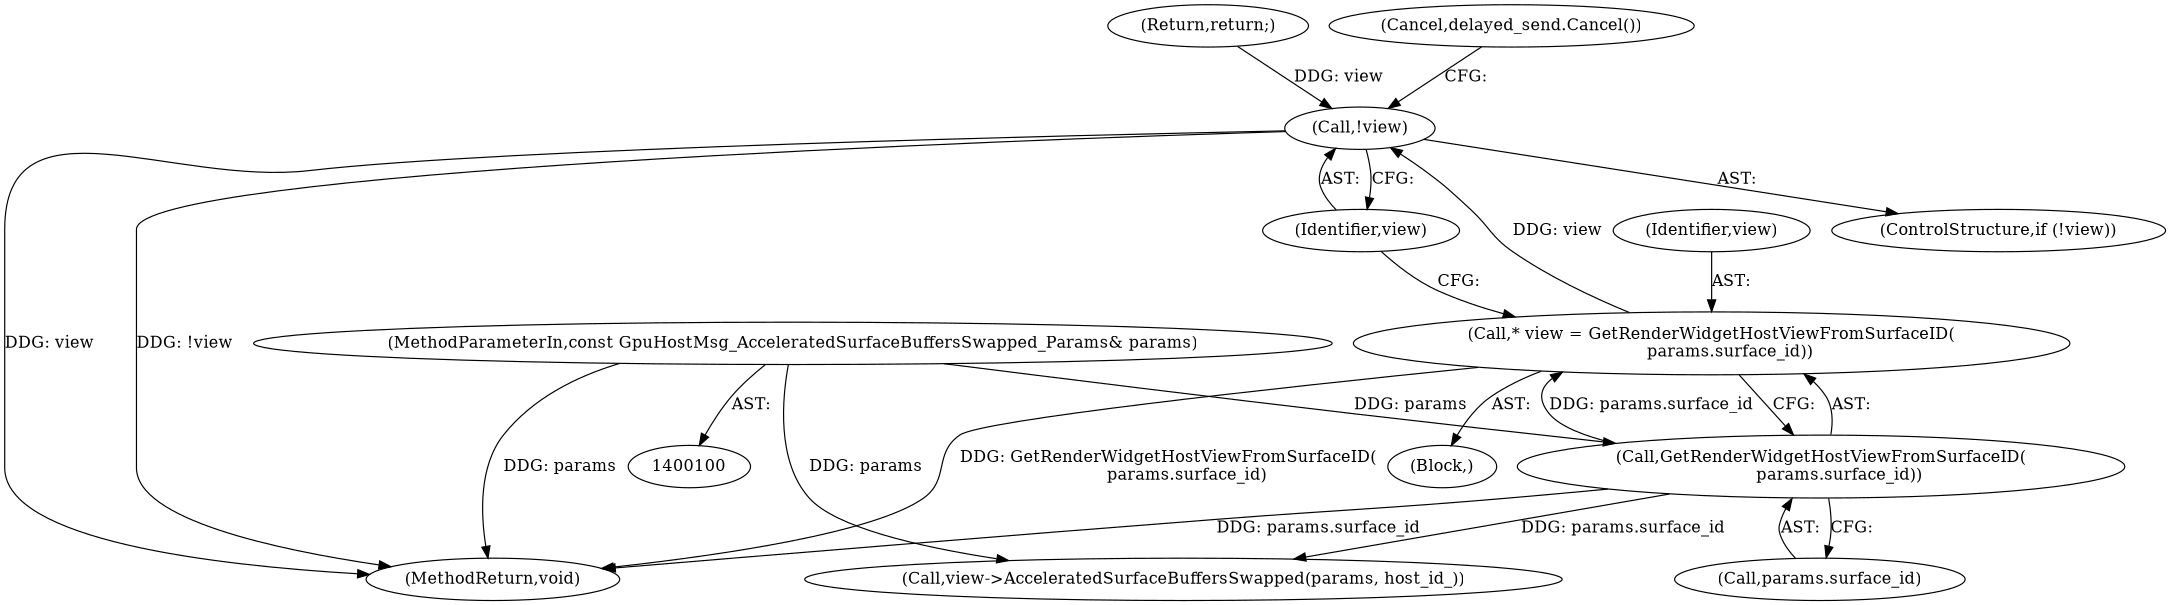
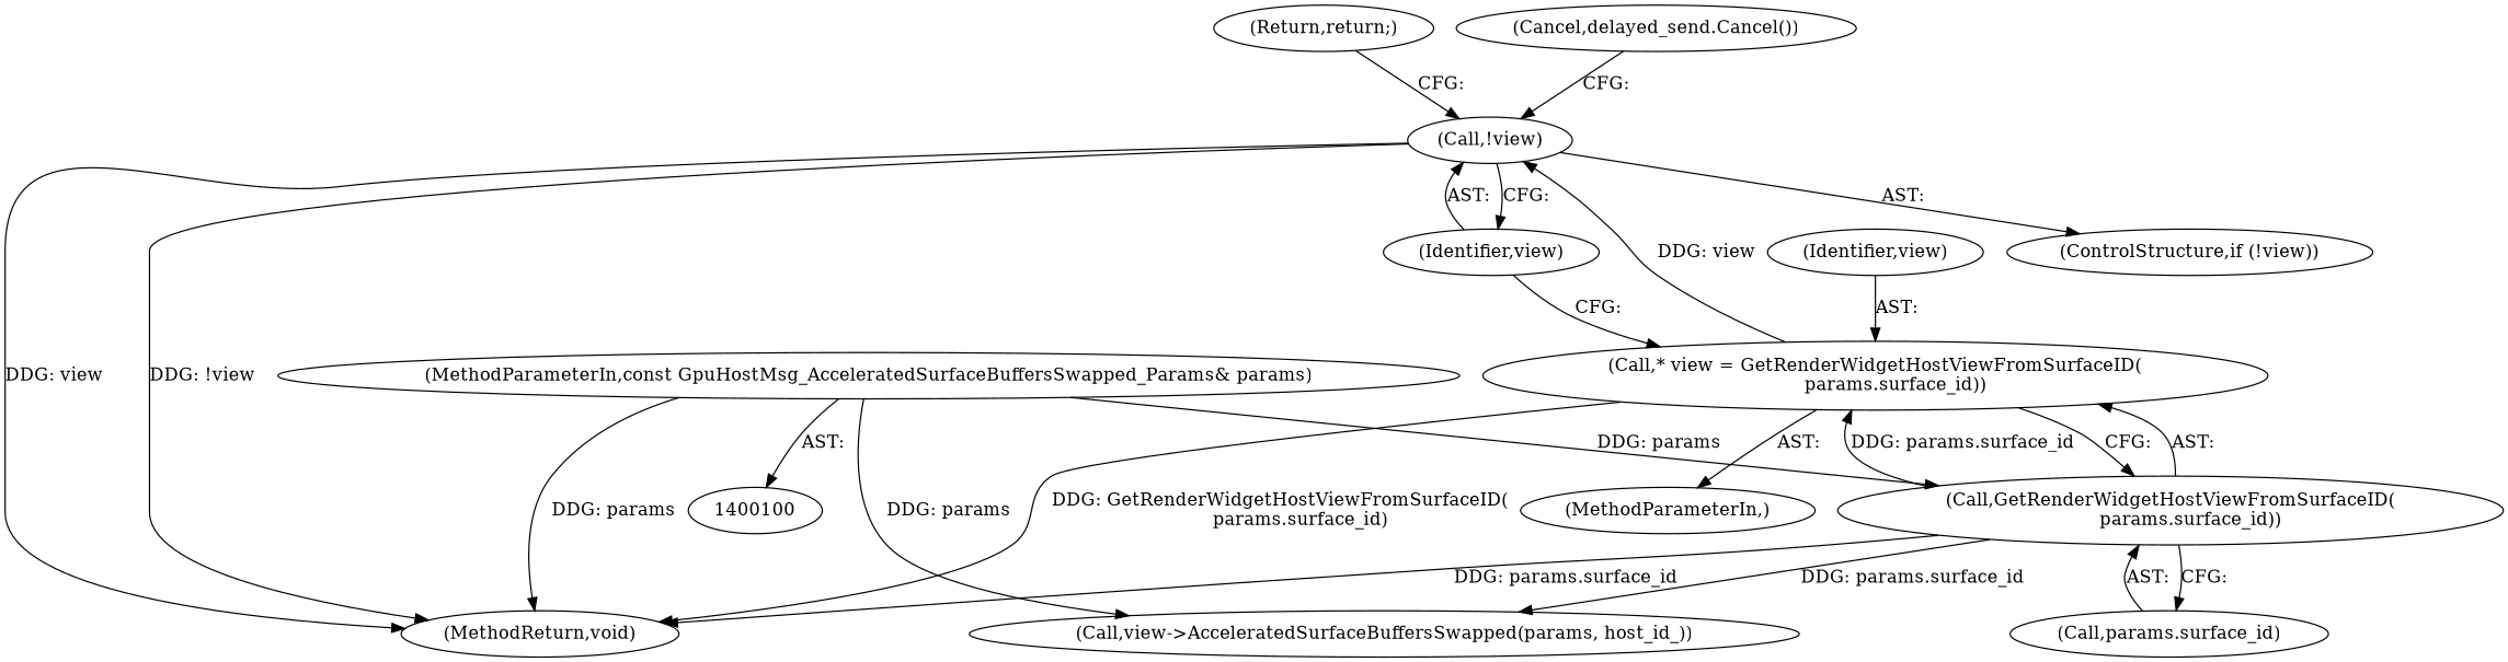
  digraph {
    n1 [label="(Call,!view)"]
    n2 [label="(MethodReturn,void)"]
    n3 [label="(Identifier,view)"]
    n4 [label="(ControlStructure,if (!view))"]
    n5 [label="(Call,* view = GetRenderWidgetHostViewFromSurfaceID(\n       params.surface_id))"]
    n6 [label="(Call,GetRenderWidgetHostViewFromSurfaceID(\n       params.surface_id))"]
-   n7 [label="(Block,)"]
+   n7 [label="(MethodParameterIn,)"]
    n8 [label="(Call,params.surface_id)"]
    n9 [label="(Call,view->AcceleratedSurfaceBuffersSwapped(params, host_id_))"]
    n10 [label="(MethodParameterIn,const GpuHostMsg_AcceleratedSurfaceBuffersSwapped_Params& params)"]
    n11 [label=1400100]
    n12 [label="(Identifier,view)"]
    n13 [label="(Return,return;)"]
    n14 [label="(Cancel,delayed_send.Cancel())"]
    n1 -> n2 [label="DDG: !view"]
    n1 -> n2 [label="DDG: view"]
    n1 -> n3 [label="CFG: "]
    n1 -> n4 [label="AST: "]
    n3 -> n1 [label="AST: "]
    n3 -> n5 [label="CFG: "]
    n5 -> n1 [label="DDG: view"]
    n5 -> n2 [label="DDG: GetRenderWidgetHostViewFromSurfaceID(\n       params.surface_id)"]
    n5 -> n6 [label="CFG: "]
    n5 -> n7 [label="AST: "]
    n6 -> n2 [label="DDG: params.surface_id"]
    n6 -> n5 [label="AST: "]
    n6 -> n5 [label="DDG: params.surface_id"]
    n6 -> n8 [label="CFG: "]
    n6 -> n9 [label="DDG: params.surface_id"]
    n8 -> n6 [label="AST: "]
    n10 -> n2 [label="DDG: params"]
    n10 -> n6 [label="DDG: params"]
    n10 -> n9 [label="DDG: params"]
    n10 -> n11 [label="AST: "]
    n12 -> n5 [label="AST: "]
-   n13 -> n1 [label="DDG: view"]
+   n13 -> n1 [label="CFG: "]
    n14 -> n1 [label="CFG: "]
  }
